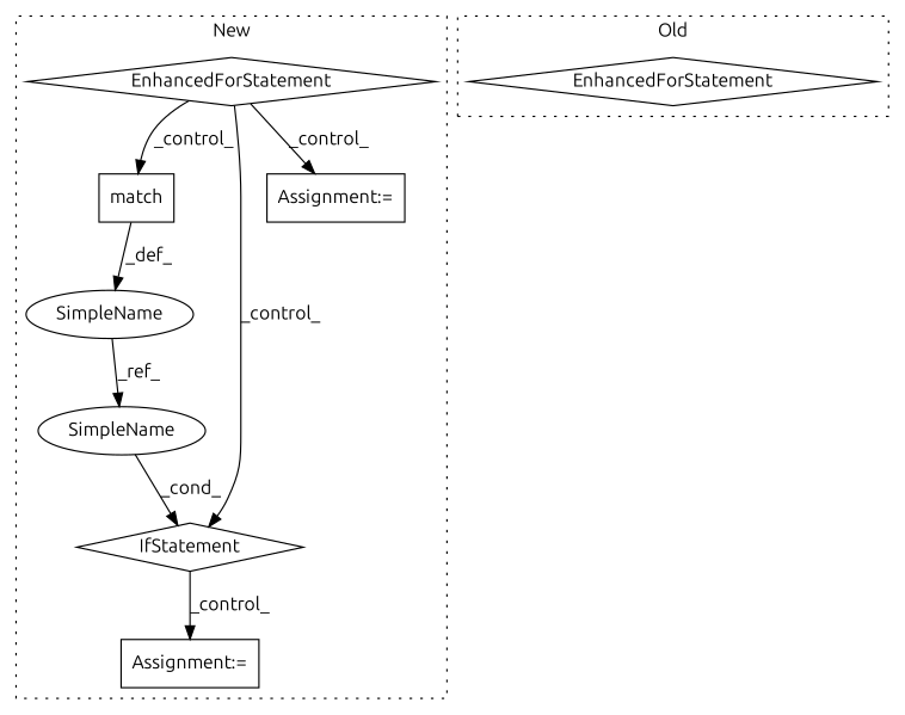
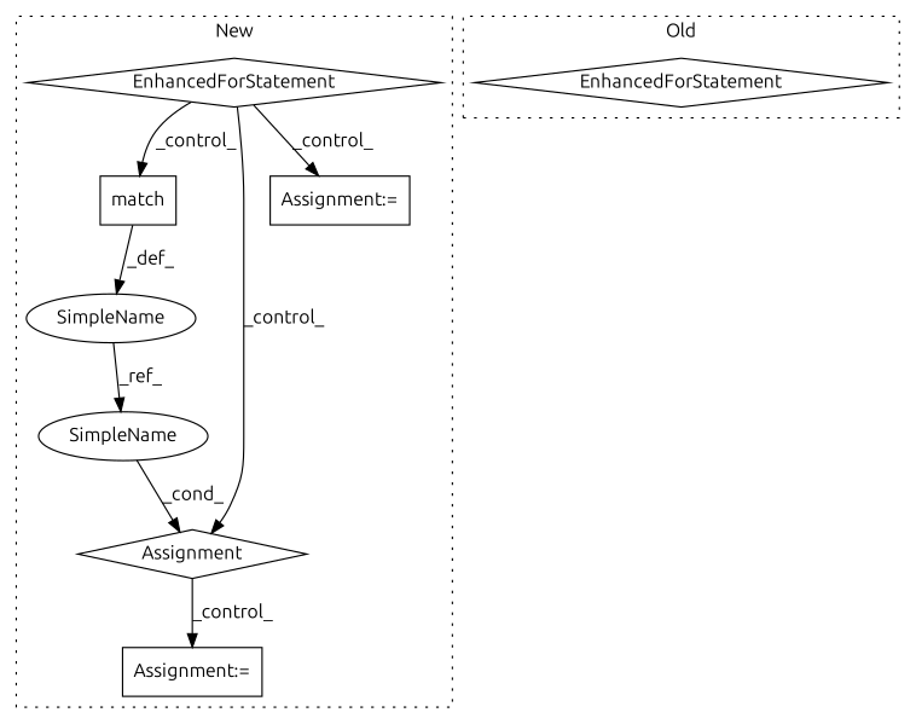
  digraph {
    fontname=Ubuntu
    node [a=70 l="57,2" shape=box fontname=Ubuntu]
    edge [fontname=Ubuntu]
    n1 [a=32 l="6,1" label=match s="9515,9525"]
-   n2 [a=25 l="4,2" label=IfStatement s="9542,9551" shape=diamond]
+   n2 [a=25 l="4,2" label=Assignment s="9542,9551" shape=diamond]
    n3 [label=EnhancedForStatement s="8147,8223" shape=diamond]
    n4 [a=7 l=2 label="Assignment:=" s=9211]
    n5 [a=7 l=2 label="Assignment:=" s=9581]
    n6 [a=42 l=5 label=SimpleName s=9493 shape=ellipse]
    n7 [a=42 l=5 label=SimpleName s=9546 shape=ellipse]
    n8 [label=EnhancedForStatement s="7922,7998" shape=diamond]
    subgraph cluster_1 {
      label=New
      style=dotted
      n1
      n2
      n3
      n4
      n5
      n6
      n7
    }
    subgraph cluster_2 {
      label=Old
      style=dotted
      n8
    }
    n1 -> n6 [label=_def_]
    n2 -> n5 [label=_control_]
    n3 -> n1 [label=_control_]
    n3 -> n2 [label=_control_]
    n3 -> n4 [label=_control_]
    n6 -> n7 [label=_ref_]
    n7 -> n2 [label=_cond_]
  }
